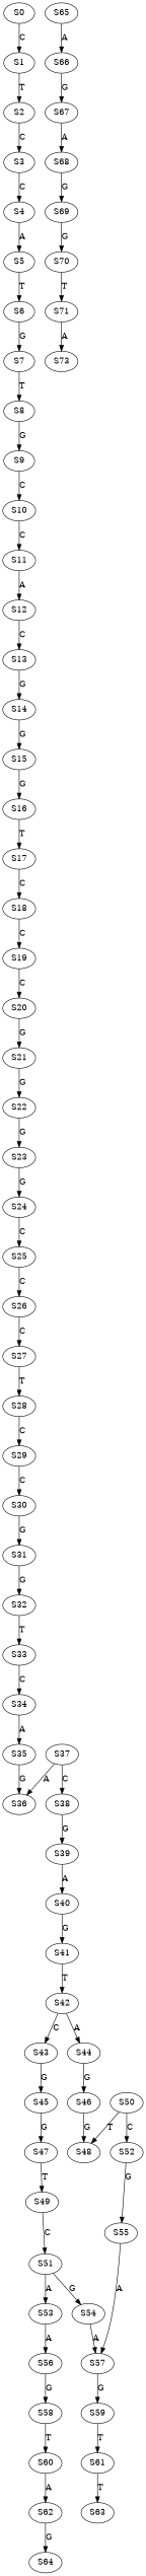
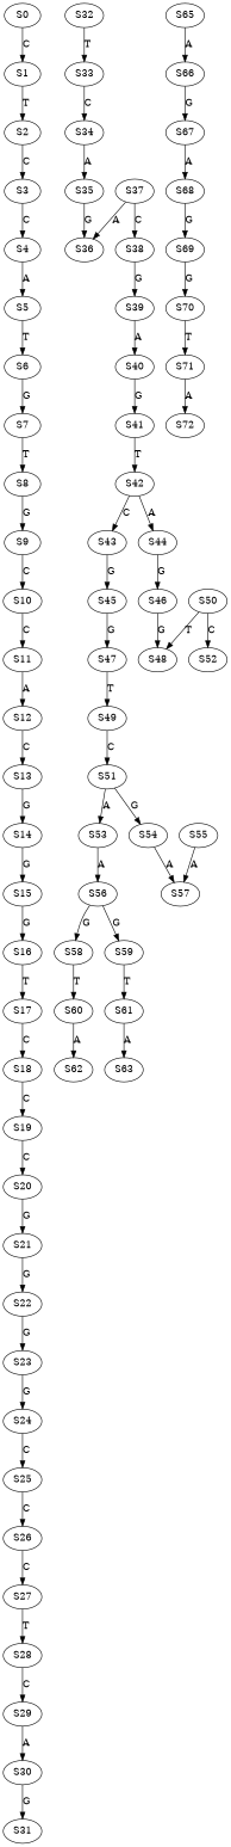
  strict digraph {
    S0
    S1
    S2
    S3
    S4
    S5
    S6
    S7
    S8
    S9
    S10
    S11
    S12
    S13
    S14
    S15
    S16
    S17
    S18
    S19
    S20
    S21
    S22
    S23
    S24
    S25
    S26
    S27
    S28
    S29
    S30
    S31
    S32
    S33
    S34
    S35
    S36
    S37
    S38
    S39
    S40
    S41
    S42
    S43
    S44
    S45
    S46
    S47
    S48
    S49
    S51
    S50
    S52
    S53
    S54
    S55
    S56
    S57
    S58
    S59
    S60
    S61
    S62
    S63
-   S64
    S65
    S66
    S67
    S68
    S69
    S70
    S71
-   S72 [label=S73]
+   S72
    S0 -> S1 [label=C]
    S1 -> S2 [label=T]
    S2 -> S3 [label=C]
    S3 -> S4 [label=C]
    S4 -> S5 [label=A]
    S5 -> S6 [label=T]
    S6 -> S7 [label=G]
    S7 -> S8 [label=T]
    S8 -> S9 [label=G]
    S9 -> S10 [label=C]
    S10 -> S11 [label=C]
    S11 -> S12 [label=A]
    S12 -> S13 [label=C]
    S13 -> S14 [label=G]
    S14 -> S15 [label=G]
    S15 -> S16 [label=G]
    S16 -> S17 [label=T]
    S17 -> S18 [label=C]
    S18 -> S19 [label=C]
    S19 -> S20 [label=C]
    S20 -> S21 [label=G]
    S21 -> S22 [label=G]
    S22 -> S23 [label=G]
    S23 -> S24 [label=G]
    S24 -> S25 [label=C]
    S25 -> S26 [label=C]
    S26 -> S27 [label=C]
    S27 -> S28 [label=T]
    S28 -> S29 [label=C]
-   S29 -> S30 [label=C]
+   S29 -> S30 [label=A]
    S30 -> S31 [label=G]
-   S31 -> S32 [label=G]
    S32 -> S33 [label=T]
    S33 -> S34 [label=C]
    S34 -> S35 [label=A]
    S35 -> S36 [label=G]
    S37 -> S36 [label=A]
    S37 -> S38 [label=C]
    S38 -> S39 [label=G]
    S39 -> S40 [label=A]
    S40 -> S41 [label=G]
    S41 -> S42 [label=T]
    S42 -> S43 [label=C]
    S42 -> S44 [label=A]
    S43 -> S45 [label=G]
    S44 -> S46 [label=G]
    S45 -> S47 [label=G]
    S46 -> S48 [label=G]
    S47 -> S49 [label=T]
    S49 -> S51 [label=C]
    S51 -> S53 [label=A]
    S51 -> S54 [label=G]
    S50 -> S48 [label=T]
    S50 -> S52 [label=C]
-   S52 -> S55 [label=G]
    S53 -> S56 [label=A]
    S54 -> S57 [label=A]
    S55 -> S57 [label=A]
    S56 -> S58 [label=G]
-   S57 -> S59 [label=G]
+   S56 -> S59 [label=G]
    S58 -> S60 [label=T]
    S59 -> S61 [label=T]
    S60 -> S62 [label=A]
-   S61 -> S63 [label=T]
-   S62 -> S64 [label=G]
+   S61 -> S63 [label=A]
    S65 -> S66 [label=A]
    S66 -> S67 [label=G]
    S67 -> S68 [label=A]
    S68 -> S69 [label=G]
    S69 -> S70 [label=G]
    S70 -> S71 [label=T]
    S71 -> S72 [label=A]
  }
